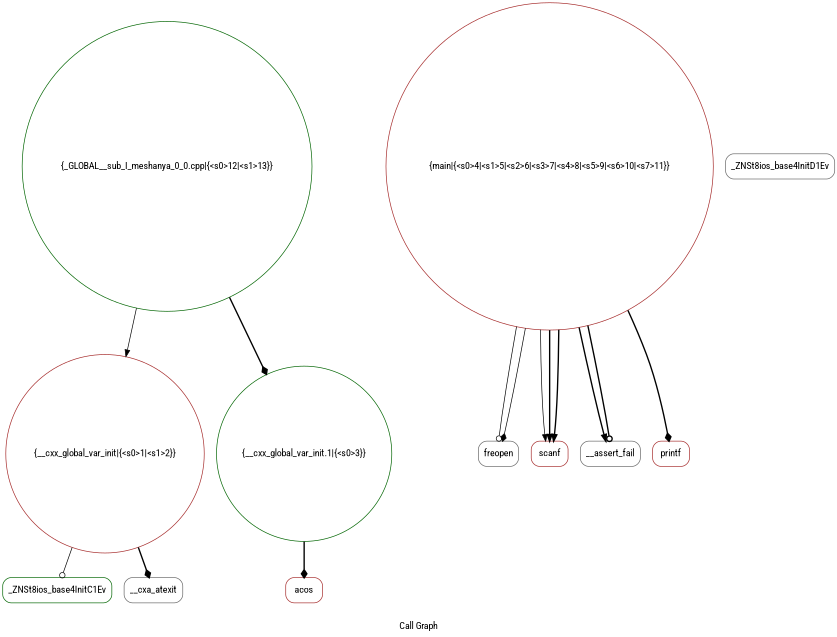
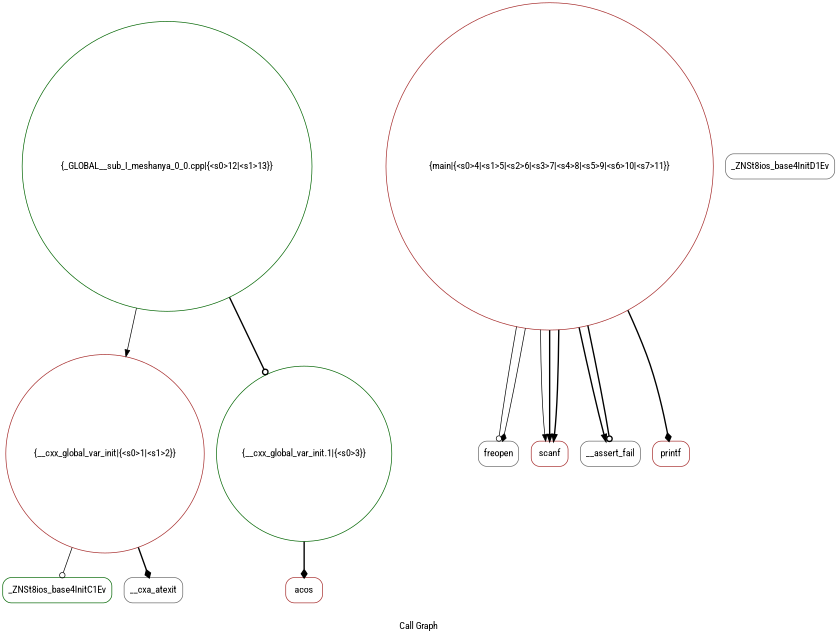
  digraph {
    fontname="Roboto Condensed"
    label="Call Graph"
    node [color=brown fontname="Roboto Condensed" shape=Mrecord]
    edge [arrowhead=normal color=black fontname="Roboto Condensed" style=bold tailport=s0]
    n1 [label="{__cxx_global_var_init|{<s0>1|<s1>2}}" shape=circle]
    n2 [color=darkgreen label="{_ZNSt8ios_base4InitC1Ev}"]
    n3 [color=gray40 label="{__cxa_atexit}"]
    n4 [color=gray40 label="{freopen}"]
    n5 [color=gray40 label="{_ZNSt8ios_base4InitD1Ev}"]
    n6 [label="{scanf}"]
    n7 [color=darkgreen label="{__cxx_global_var_init.1|{<s0>3}}" shape=circle]
    n8 [label="{acos}"]
    n9 [color=darkgreen label="{_GLOBAL__sub_I_meshanya_0_0.cpp|{<s0>12|<s1>13}}" shape=circle]
    n10 [label="{main|{<s0>4|<s1>5|<s2>6|<s3>7|<s4>8|<s5>9|<s6>10|<s7>11}}" shape=circle]
    n11 [color=gray40 label="{__assert_fail}"]
    n12 [label="{printf}"]
    n1 -> n2 [arrowhead=odot style=solid]
    n1 -> n3 [arrowhead=diamond tailport=s1]
    n7 -> n8 [arrowhead=diamond]
    n9 -> n1 [style=solid]
-   n9 -> n7 [arrowhead=diamond tailport=s1]
+   n9 -> n7 [arrowhead=odot tailport=s1]
    n10 -> n4 [arrowhead=odot style=solid]
    n10 -> n4 [arrowhead=diamond style=solid tailport=s2]
    n10 -> n6 [style=solid tailport=s4]
    n10 -> n6 [tailport=s5]
    n10 -> n6 [tailport=s6]
    n10 -> n11 [tailport=s1]
    n10 -> n11 [arrowhead=odot tailport=s3]
    n10 -> n12 [arrowhead=diamond tailport=s7]
  }
